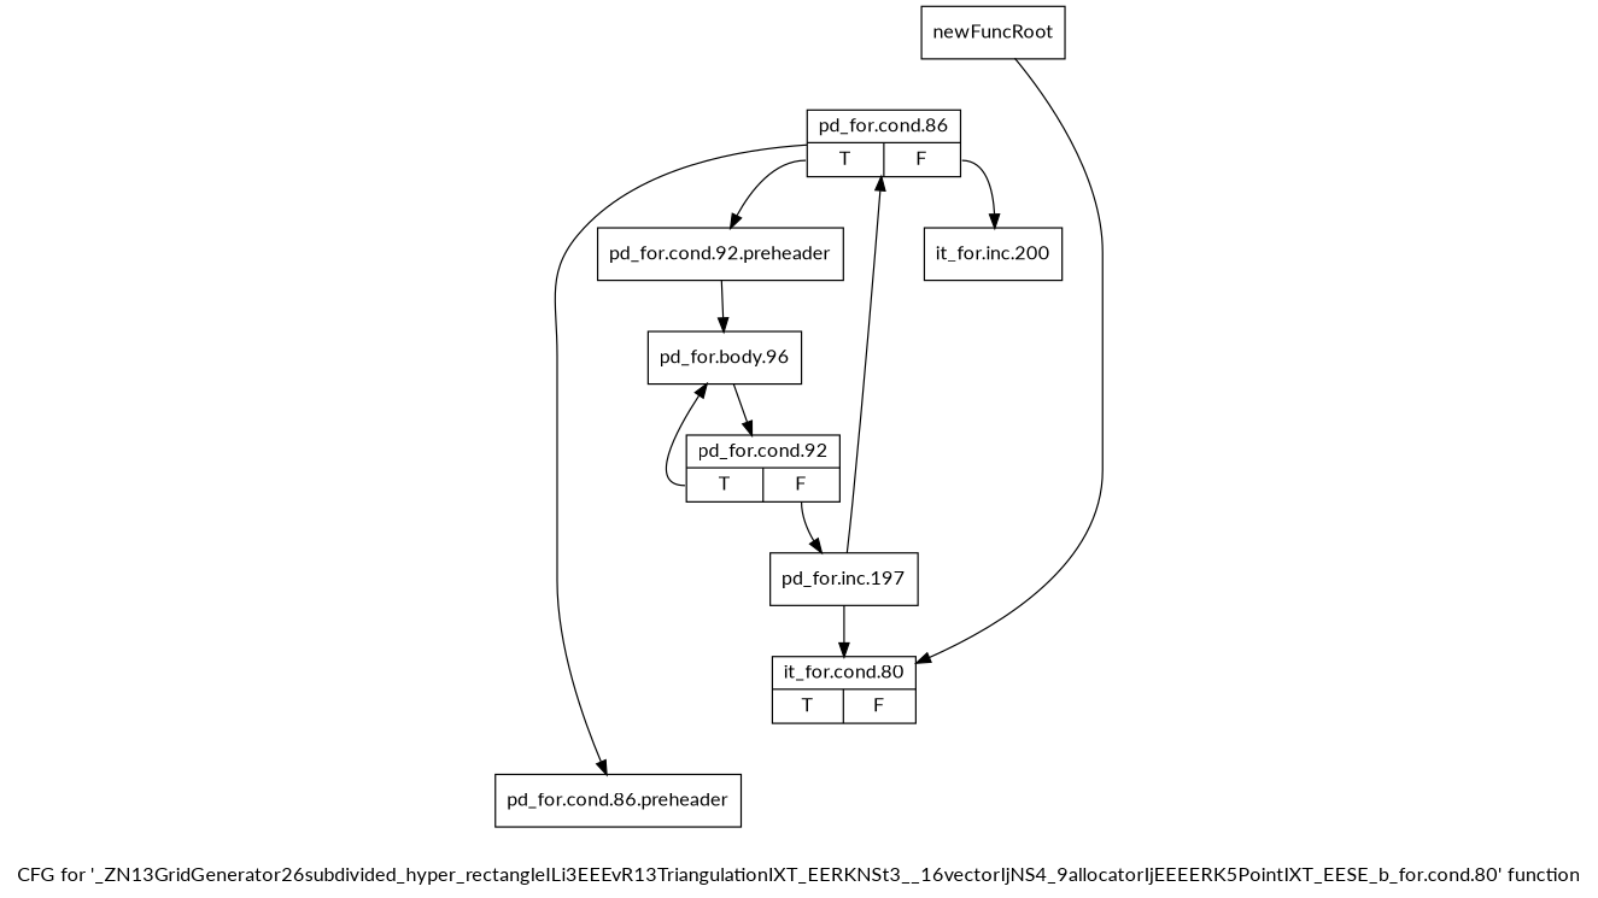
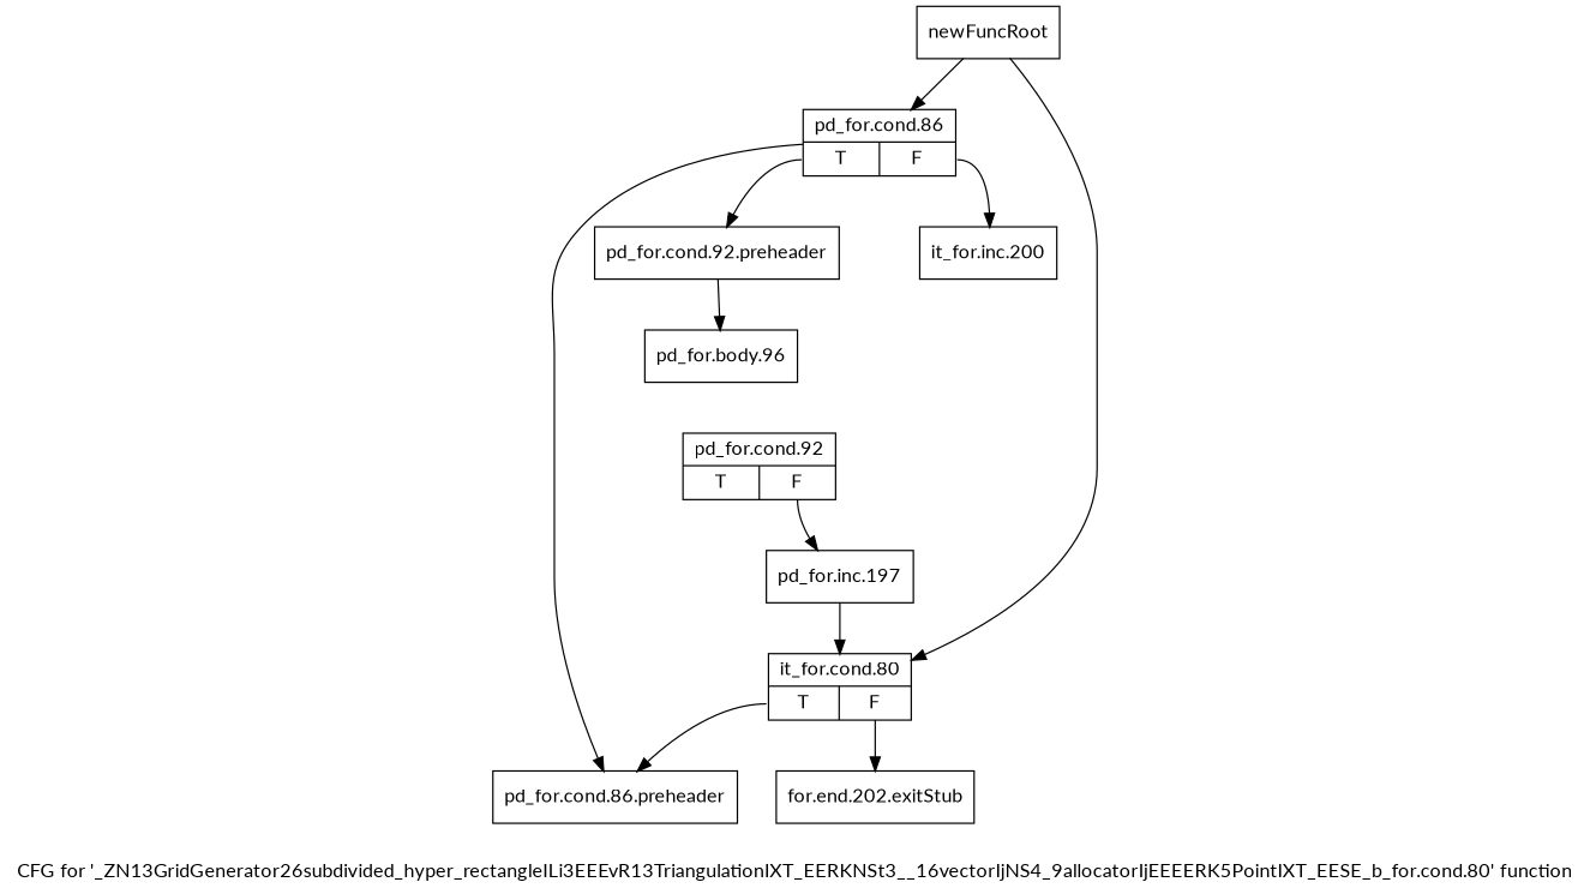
  digraph {
    fontname=Lato
    label="CFG for '_ZN13GridGenerator26subdivided_hyper_rectangleILi3EEEvR13TriangulationIXT_EERKNSt3__16vectorIjNS4_9allocatorIjEEEERK5PointIXT_EESE_b_for.cond.80' function"
    node [fontname=Lato shape=record]
    edge [fontname=Lato]
    n1 [label="{newFuncRoot}"]
    n2 [label="{it_for.cond.80|{<s0>T|<s1>F}}"]
+   n3 [label="{for.end.202.exitStub}"]
    n4 [label="{pd_for.cond.86.preheader}"]
    n5 [label="{pd_for.cond.86|{<s0>T|<s1>F}}"]
    n6 [label="{pd_for.cond.92.preheader}"]
    n7 [label="{it_for.inc.200}"]
    n8 [label="{pd_for.body.96}"]
    n9 [label="{pd_for.cond.92|{<s0>T|<s1>F}}"]
    n10 [label="{pd_for.inc.197}"]
    n1 -> n2
+   n2 -> n3 [tailport=s1]
+   n2 -> n4 [tailport=s0]
    n5 -> n4
    n5 -> n6 [tailport=s0]
    n5 -> n7 [tailport=s1]
    n6 -> n8
-   n8 -> n9
-   n9 -> n8 [tailport=s0]
    n9 -> n10 [tailport=s1]
    n10 -> n2
-   n10 -> n5
+   n1 -> n5
  }
